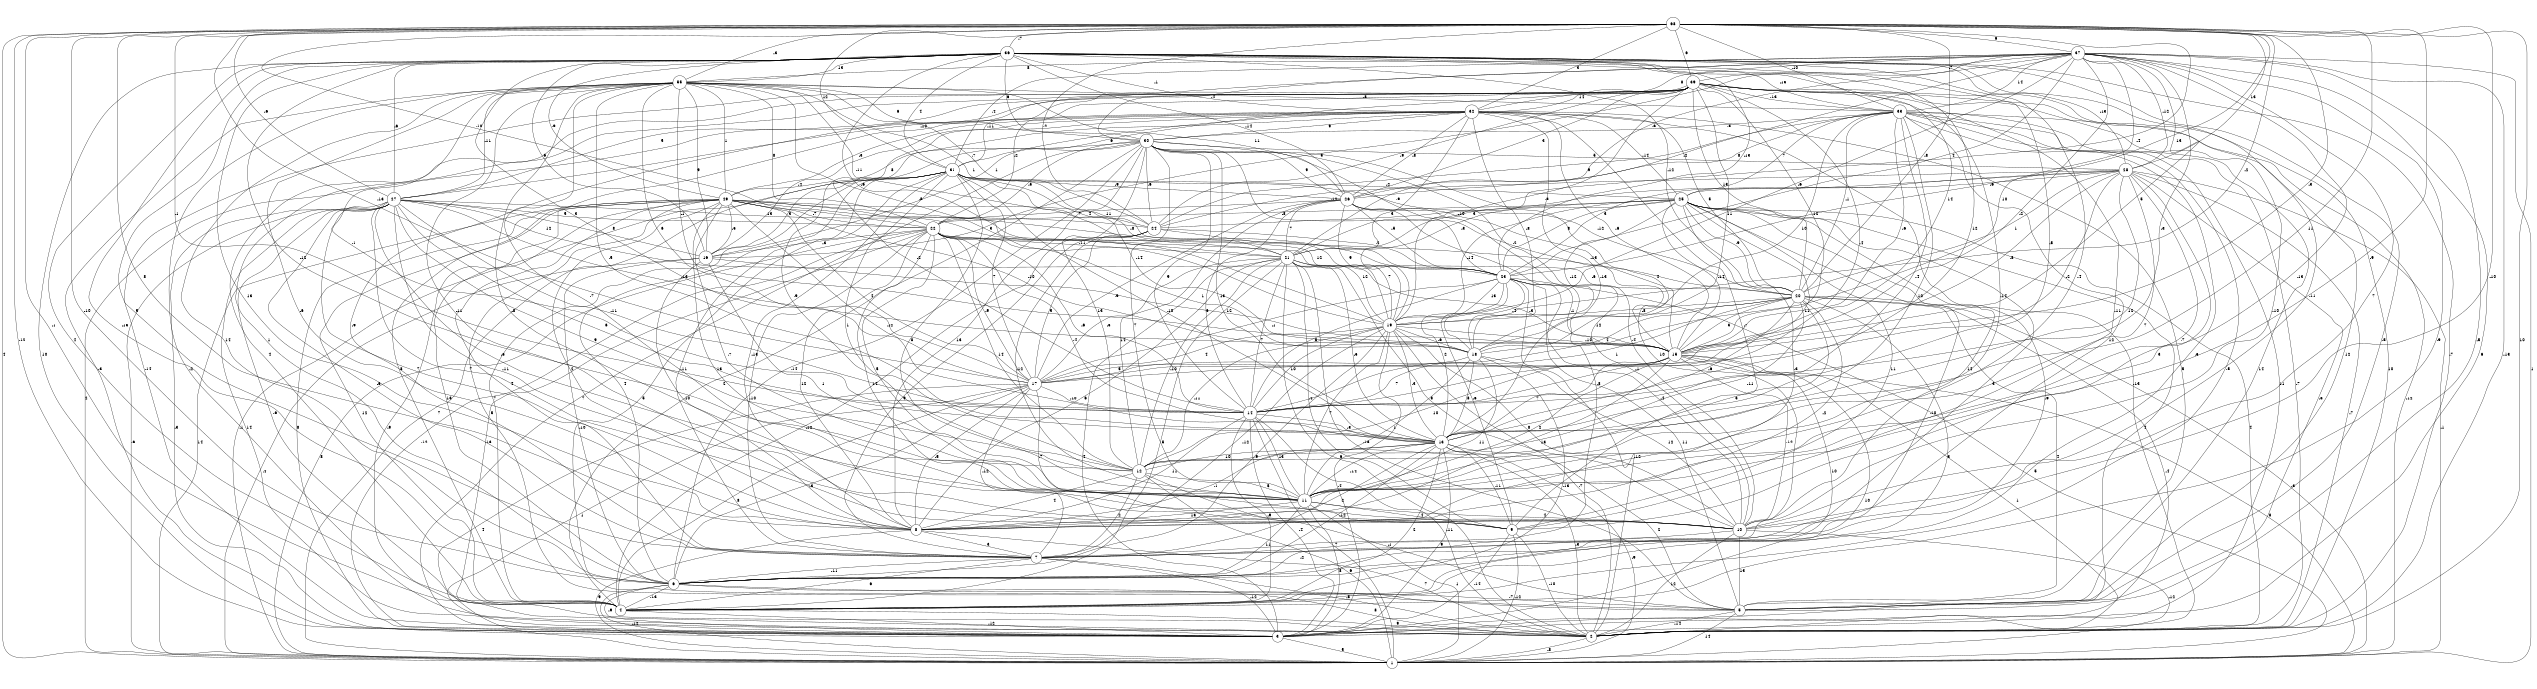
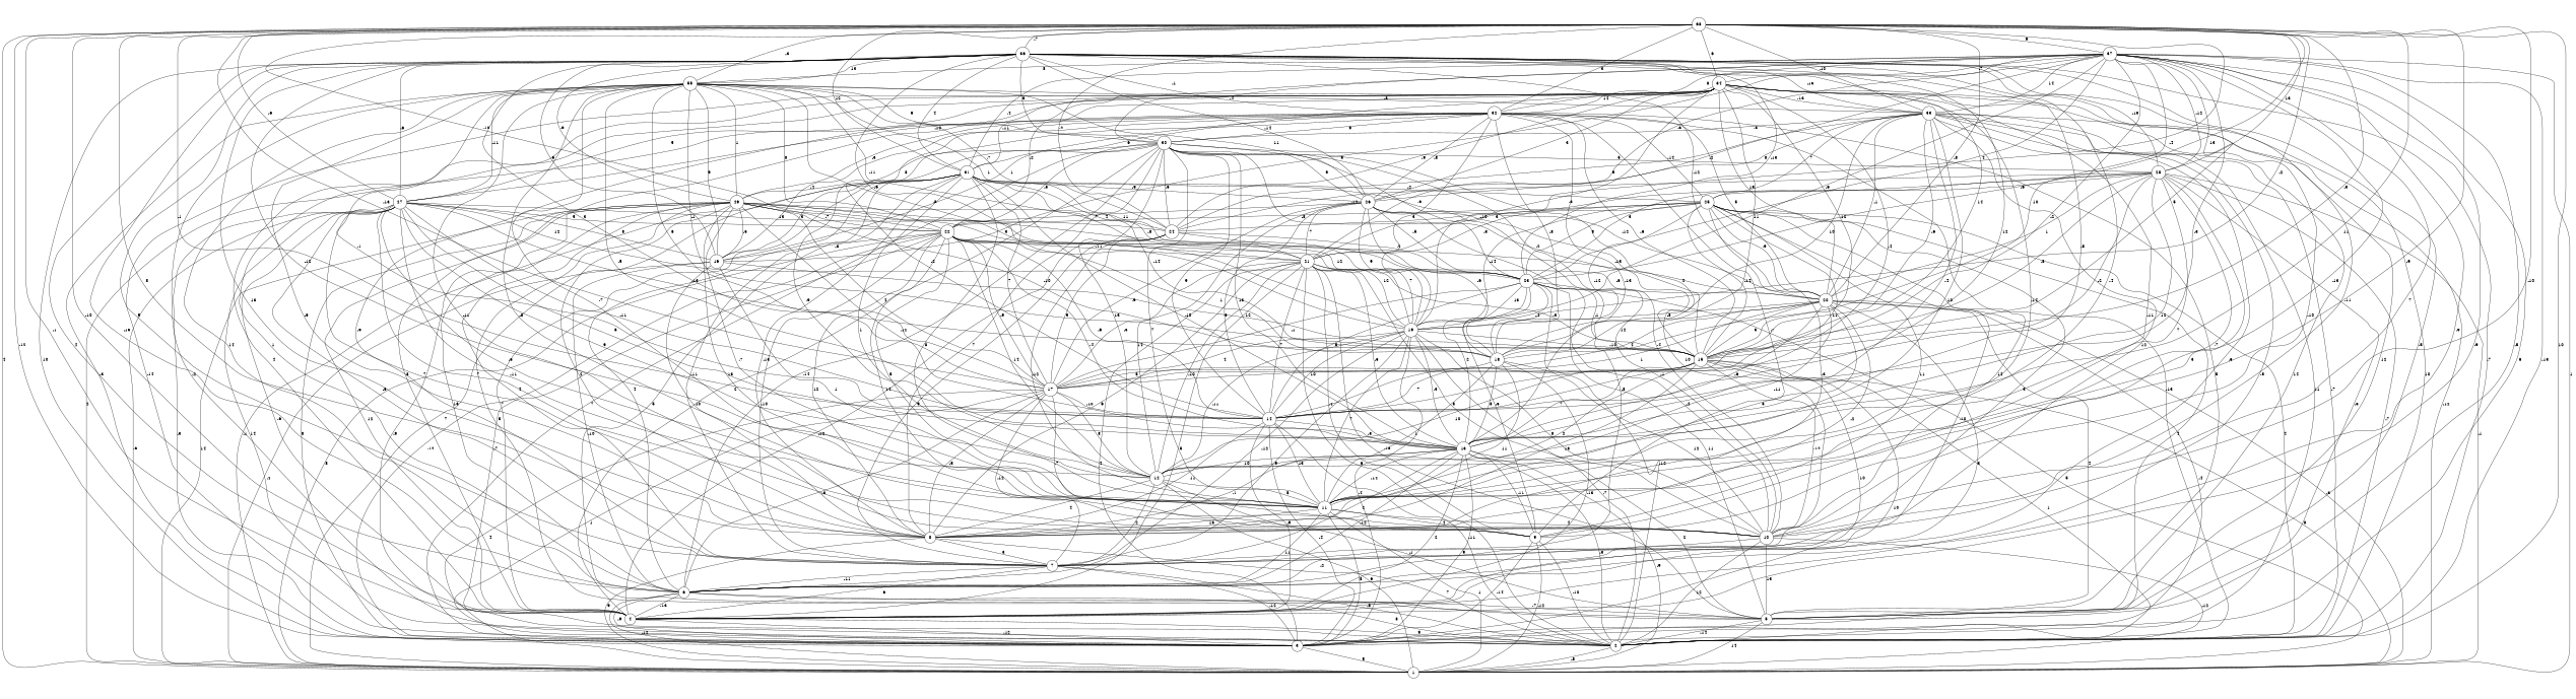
  graph {
    fontname="Helvetica,Arial,sans-serif"
    node [shape=circle]
    n1 [label=68]
    1
    2
    3
    4
    6
    8
    10
    11
    13
    14
    15
    17
    19
    20
    21
    22
    23
    24
    27
    28
    31
    32
    33
-   34 [label=39]
+   34
    n26 [label=55]
    36
    37
    5
    7
    9
    12
    18
    16
    25
    26
    30
    29
    n1 -- 1 [label=4]
    n1 -- 2 [label=10]
    n1 -- 3 [label=-12]
    n1 -- 4 [label=-1]
    n1 -- 6 [label=-10]
    n1 -- 8 [label=8]
    n1 -- 10 [label=-10]
    n1 -- 11 [label=-9]
    n1 -- 13 [label=11]
    n1 -- 14 [label=-1]
    n1 -- 15 [label=-3]
    n1 -- 17 [label=-13]
    n1 -- 19 [label=-2]
    n1 -- 20 [label=-8]
    n1 -- 21 [label=-4]
    n1 -- 22 [label=-10]
    n1 -- 23 [label=13]
    n1 -- 24 [label=-2]
    n1 -- 27 [label=-6]
    n1 -- 28 [label=13]
    n1 -- 31 [label=12]
    n1 -- 32 [label=3]
    n1 -- 33 [label=-10]
    n1 -- 34 [label=6]
    n1 -- n26 [label=-3]
    n1 -- 36 [label=-7]
    n1 -- 37 [label=6]
    2 -- 1 [label=-8]
    3 -- 1 [label=5]
    4 -- 2 [label=9]
    4 -- 3 [label=-12]
    6 -- 1 [label=-12]
    6 -- 2 [label=8]
    6 -- 3 [label=-9]
    6 -- 4 [label=-13]
    6 -- 5 [label=-7]
    8 -- 1 [label=9]
    8 -- 2 [label=7]
    8 -- 7 [label=3]
    10 -- 1 [label=-12]
    10 -- 2 [label=12]
    10 -- 6 [label=-2]
    10 -- 5 [label=13]
    11 -- 1 [label=1]
    11 -- 3 [label=8]
    11 -- 6 [label=11]
    11 -- 8 [label=13]
    11 -- 10 [label=4]
    11 -- 9 [label=4]
    13 -- 1 [label=-9]
    13 -- 2 [label=-3]
    13 -- 3 [label=9]
    13 -- 4 [label=2]
    13 -- 6 [label=-12]
    13 -- 8 [label=-1]
    13 -- 11 [label=-14]
    13 -- 5 [label=2]
    13 -- 7 [label=2]
    13 -- 9 [label=-11]
    13 -- 12 [label=10]
-   14 -- 1 [label=7]
    14 -- 2 [label=-11]
    14 -- 3 [label=-4]
    14 -- 4 [label=-9]
    14 -- 8 [label=11]
    14 -- 11 [label=13]
    14 -- 13 [label=-3]
    15 -- 1 [label=8]
    15 -- 2 [label=1]
    15 -- 3 [label=10]
    15 -- 6 [label=10]
    15 -- 8 [label=13]
    15 -- 10 [label=-12]
    15 -- 11 [label=2]
    15 -- 13 [label=7]
    15 -- 14 [label=7]
    15 -- 12 [label=10]
    17 -- 1 [label=4]
    17 -- 3 [label=1]
-   17 -- 4 [label=8]
+   17 -- 12 [label=8]
    17 -- 6 [label=-3]
    17 -- 8 [label=-5]
    17 -- 10 [label=-7]
    17 -- 14 [label=-10]
    17 -- 7 [label=-12]
    19 -- 2 [label=-7]
    19 -- 3 [label=-4]
    19 -- 6 [label=9]
    19 -- 10 [label=8]
    19 -- 11 [label=7]
    19 -- 13 [label=-3]
    19 -- 14 [label=10]
    19 -- 15 [label=-10]
    19 -- 17 [label=4]
    19 -- 7 [label=-12]
    19 -- 12 [label=-11]
-   19 -- 18 [label=-6]
+   26 -- 18 [label=-6]
    20 -- 1 [label=-3]
    20 -- 3 [label=-4]
    20 -- 4 [label=3]
    20 -- 8 [label=-2]
    20 -- 11 [label=3]
    20 -- 13 [label=-6]
    20 -- 14 [label=1]
    20 -- 15 [label=3]
    20 -- 17 [label=4]
    20 -- 19 [label=-8]
    20 -- 5 [label=4]
    20 -- 12 [label=-11]
    20 -- 18 [label=12]
    21 -- 2 [label=6]
    21 -- 3 [label=4]
    21 -- 4 [label=5]
    21 -- 8 [label=6]
    21 -- 10 [label=8]
    21 -- 13 [label=-5]
    21 -- 14 [label=7]
    21 -- 15 [label=-3]
    21 -- 17 [label=-3]
    21 -- 20 [label=-6]
    21 -- 5 [label=-13]
    21 -- 9 [label=-4]
    21 -- 12 [label=-10]
    22 -- 1 [label=8]
-   22 -- 2 [label=-13]
+   22 -- 2 [label=-7]
    22 -- 3 [label=-12]
    22 -- 8 [label=12]
    22 -- 11 [label=5]
    22 -- 13 [label=-4]
    22 -- 14 [label=-6]
    22 -- 17 [label=-9]
    22 -- 19 [label=12]
    22 -- 20 [label=-13]
    22 -- 21 [label=-11]
    22 -- 7 [label=-10]
    22 -- 9 [label=14]
    22 -- 12 [label=14]
    22 -- 18 [label=1]
    22 -- 16 [label=-3]
    23 -- 1 [label=5]
    23 -- 2 [label=-12]
    23 -- 10 [label=-4]
    23 -- 13 [label=2]
    23 -- 14 [label=5]
    23 -- 15 [label=-1]
    23 -- 17 [label=-1]
    23 -- 19 [label=13]
    23 -- 5 [label=11]
    23 -- 9 [label=-6]
    23 -- 18 [label=-4]
    24 -- 4 [label=-12]
    24 -- 11 [label=-12]
    24 -- 17 [label=5]
    24 -- 19 [label=7]
    24 -- 23 [label=-2]
    24 -- 7 [label=9]
    27 -- 1 [label=-6]
    27 -- 2 [label=14]
    27 -- 3 [label=-3]
    27 -- 4 [label=-6]
    27 -- 8 [label=7]
    27 -- 10 [label=-11]
    27 -- 11 [label=-5]
    27 -- 13 [label=6]
    27 -- 14 [label=-11]
    27 -- 15 [label=-13]
    27 -- 22 [label=5]
    27 -- 23 [label=12]
    27 -- 24 [label=13]
    27 -- 7 [label=-6]
    27 -- 9 [label=7]
    27 -- 12 [label=9]
    27 -- 16 [label=8]
    28 -- 1 [label=-1]
    28 -- 2 [label=-7]
    28 -- 11 [label=-7]
    28 -- 13 [label=12]
    28 -- 15 [label=-8]
    28 -- 17 [label=-2]
    28 -- 20 [label=1]
    28 -- 21 [label=3]
    28 -- 23 [label=3]
    28 -- 24 [label=-12]
    28 -- 5 [label=-3]
    28 -- 9 [label=3]
    28 -- 12 [label=7]
    28 -- 25 [label=-6]
    31 -- 1 [label=-1]
    31 -- 4 [label=7]
    31 -- 6 [label=4]
    31 -- 8 [label=-13]
    31 -- 11 [label=8]
    31 -- 13 [label=-10]
    31 -- 17 [label=7]
    31 -- 20 [label=-12]
    31 -- 21 [label=4]
    31 -- 5 [label=5]
    31 -- 7 [label=-11]
    31 -- 12 [label=1]
    31 -- 18 [label=-14]
    31 -- 16 [label=3]
    31 -- 25 [label=-2]
    31 -- 26 [label=-9]
    32 -- 1 [label=2]
    32 -- 2 [label=-13]
    32 -- 4 [label=8]
    32 -- 13 [label=-13]
    32 -- 14 [label=-2]
    32 -- 15 [label=-6]
    32 -- 19 [label=3]
    32 -- 20 [label=5]
    32 -- 31 [label=6]
    32 -- 5 [label=5]
    32 -- 9 [label=-7]
    32 -- 12 [label=-9]
    32 -- 18 [label=-8]
    32 -- 16 [label=-4]
    32 -- 25 [label=-14]
    32 -- 26 [label=-8]
    32 -- 30 [label=9]
    32 -- 29 [label=-3]
    33 -- 1 [label=-12]
    33 -- 2 [label=-7]
    33 -- 3 [label=11]
    33 -- 4 [label=-5]
    33 -- 6 [label=-5]
    33 -- 13 [label=-4]
    33 -- 15 [label=-6]
    33 -- 20 [label=-1]
    33 -- 24 [label=9]
    33 -- 5 [label=14]
    33 -- 7 [label=12]
    33 -- 12 [label=10]
    33 -- 18 [label=10]
    33 -- 25 [label=7]
    33 -- 26 [label=8]
    33 -- 30 [label=-3]
    34 -- 2 [label=10]
    34 -- 3 [label=-14]
    34 -- 4 [label=4]
    34 -- 6 [label=1]
    34 -- 10 [label=-10]
    34 -- 11 [label=-14]
    34 -- 14 [label=-4]
    34 -- 15 [label=12]
    34 -- 19 [label=-8]
    34 -- 20 [label=13]
    34 -- 22 [label=-2]
    34 -- 24 [label=-9]
    34 -- 27 [label=5]
    34 -- 31 [label=-11]
    34 -- 32 [label=14]
    34 -- 33 [label=-13]
    34 -- 5 [label=12]
    34 -- 7 [label=-9]
    34 -- 9 [label=-11]
    34 -- 18 [label=11]
    34 -- 16 [label=1]
    34 -- 26 [label=3]
    n26 -- 2 [label=-2]
    n26 -- 3 [label=-3]
    n26 -- 6 [label=14]
    n26 -- 8 [label=-6]
    n26 -- 10 [label=-8]
    n26 -- 11 [label=-7]
    n26 -- 13 [label=-5]
    n26 -- 14 [label=-1]
    n26 -- 15 [label=-1]
    n26 -- 17 [label=6]
    n26 -- 19 [label=-5]
    n26 -- 21 [label=-11]
    n26 -- 22 [label=8]
    n26 -- 23 [label=1]
    n26 -- 24 [label=-7]
    n26 -- 27 [label=-11]
    n26 -- 33 [label=-8]
    n26 -- 9 [label=-11]
    n26 -- 16 [label=9]
    n26 -- 26 [label=11]
    n26 -- 30 [label=6]
    n26 -- 29 [label=1]
    36 -- 2 [label=-7]
    36 -- 3 [label=10]
    36 -- 4 [label=4]
    36 -- 6 [label=-13]
    36 -- 8 [label=13]
    36 -- 10 [label=-11]
    36 -- 11 [label=-4]
    36 -- 13 [label=-5]
    36 -- 14 [label=12]
    36 -- 15 [label=14]
    36 -- 17 [label=3]
    36 -- 19 [label=-6]
    36 -- 20 [label=-12]
    36 -- 23 [label=-13]
    36 -- 27 [label=-6]
    36 -- 28 [label=-13]
    36 -- 31 [label=4]
    36 -- 32 [label=-1]
    36 -- 33 [label=-13]
    36 -- n26 [label=13]
    36 -- 5 [label=-5]
    36 -- 7 [label=5]
    36 -- 12 [label=-12]
    36 -- 16 [label=6]
    36 -- 26 [label=-14]
    36 -- 30 [label=6]
    36 -- 29 [label=-9]
    37 -- 1 [label=1]
    37 -- 2 [label=-13]
    37 -- 3 [label=6]
    37 -- 4 [label=-9]
    37 -- 10 [label=7]
    37 -- 11 [label=-13]
    37 -- 14 [label=-3]
    37 -- 15 [label=5]
    37 -- 17 [label=-2]
    37 -- 19 [label=-6]
    37 -- 21 [label=-2]
    37 -- 23 [label=4]
    37 -- 27 [label=-10]
    37 -- 28 [label=-12]
    37 -- 31 [label=-4]
    37 -- 32 [label=8]
    37 -- 33 [label=14]
    37 -- 34 [label=-7]
    37 -- n26 [label=8]
    37 -- 5 [label=-5]
    37 -- 18 [label=10]
    37 -- 16 [label=5]
    37 -- 26 [label=-6]
    37 -- 30 [label=-4]
    5 -- 1 [label=14]
    5 -- 2 [label=-14]
    7 -- 2 [label=-5]
    7 -- 3 [label=-12]
    7 -- 4 [label=6]
    7 -- 6 [label=-11]
    9 -- 1 [label=-12]
    9 -- 2 [label=-10]
    9 -- 3 [label=-14]
    12 -- 1 [label=6]
    12 -- 8 [label=4]
    12 -- 11 [label=5]
    12 -- 5 [label=-1]
    12 -- 7 [label=2]
    18 -- 4 [label=-13]
    18 -- 8 [label=11]
    18 -- 10 [label=12]
    18 -- 11 [label=1]
    18 -- 13 [label=8]
    18 -- 17 [label=5]
    16 -- 1 [label=-4]
    16 -- 6 [label=-10]
    16 -- 8 [label=10]
    16 -- 11 [label=1]
    16 -- 15 [label=12]
    25 -- 2 [label=4]
    25 -- 3 [label=4]
    25 -- 4 [label=-10]
-   25 -- 6 [label=-9]
+   37 -- 6 [label=-9]
    25 -- 8 [label=-3]
    25 -- 10 [label=14]
    25 -- 14 [label=11]
    25 -- 15 [label=-14]
    25 -- 19 [label=-14]
    25 -- 20 [label=-9]
    25 -- 21 [label=-3]
    25 -- 22 [label=-8]
    25 -- 23 [label=8]
    25 -- 24 [label=-10]
    25 -- 7 [label=3]
    25 -- 9 [label=11]
    25 -- 18 [label=-12]
    26 -- 10 [label=-1]
    26 -- 14 [label=6]
    26 -- 15 [label=4]
    26 -- 17 [label=-9]
    26 -- 19 [label=9]
    26 -- 21 [label=7]
    26 -- 22 [label=7]
    26 -- 23 [label=-5]
    26 -- 7 [label=-8]
    26 -- 12 [label=14]
    30 -- 1 [label=7]
    30 -- 3 [label=7]
    30 -- 4 [label=2]
    30 -- 6 [label=-14]
-   30 -- 8 [label=13]
+   30 -- 8 [label=7]
    30 -- 10 [label=-4]
    30 -- 11 [label=7]
    30 -- 13 [label=13]
    30 -- 14 [label=9]
    30 -- 15 [label=-2]
    30 -- 22 [label=-5]
    30 -- 23 [label=-9]
    30 -- 24 [label=-6]
    30 -- 28 [label=5]
    30 -- 7 [label=10]
    30 -- 12 [label=13]
    30 -- 26 [label=9]
    30 -- 29 [label=8]
    29 -- 1 [label=14]
    29 -- 2 [label=-9]
    29 -- 3 [label=8]
    29 -- 4 [label=12]
    29 -- 6 [label=13]
    29 -- 8 [label=2]
    29 -- 10 [label=13]
    29 -- 11 [label=-7]
    29 -- 13 [label=-12]
    29 -- 17 [label=4]
    29 -- 19 [label=12]
    29 -- 21 [label=3]
    29 -- 22 [label=-7]
    29 -- 23 [label=-8]
    29 -- 24 [label=11]
    29 -- 5 [label=5]
    29 -- 7 [label=4]
    29 -- 18 [label=-10]
    29 -- 16 [label=-5]
  }
